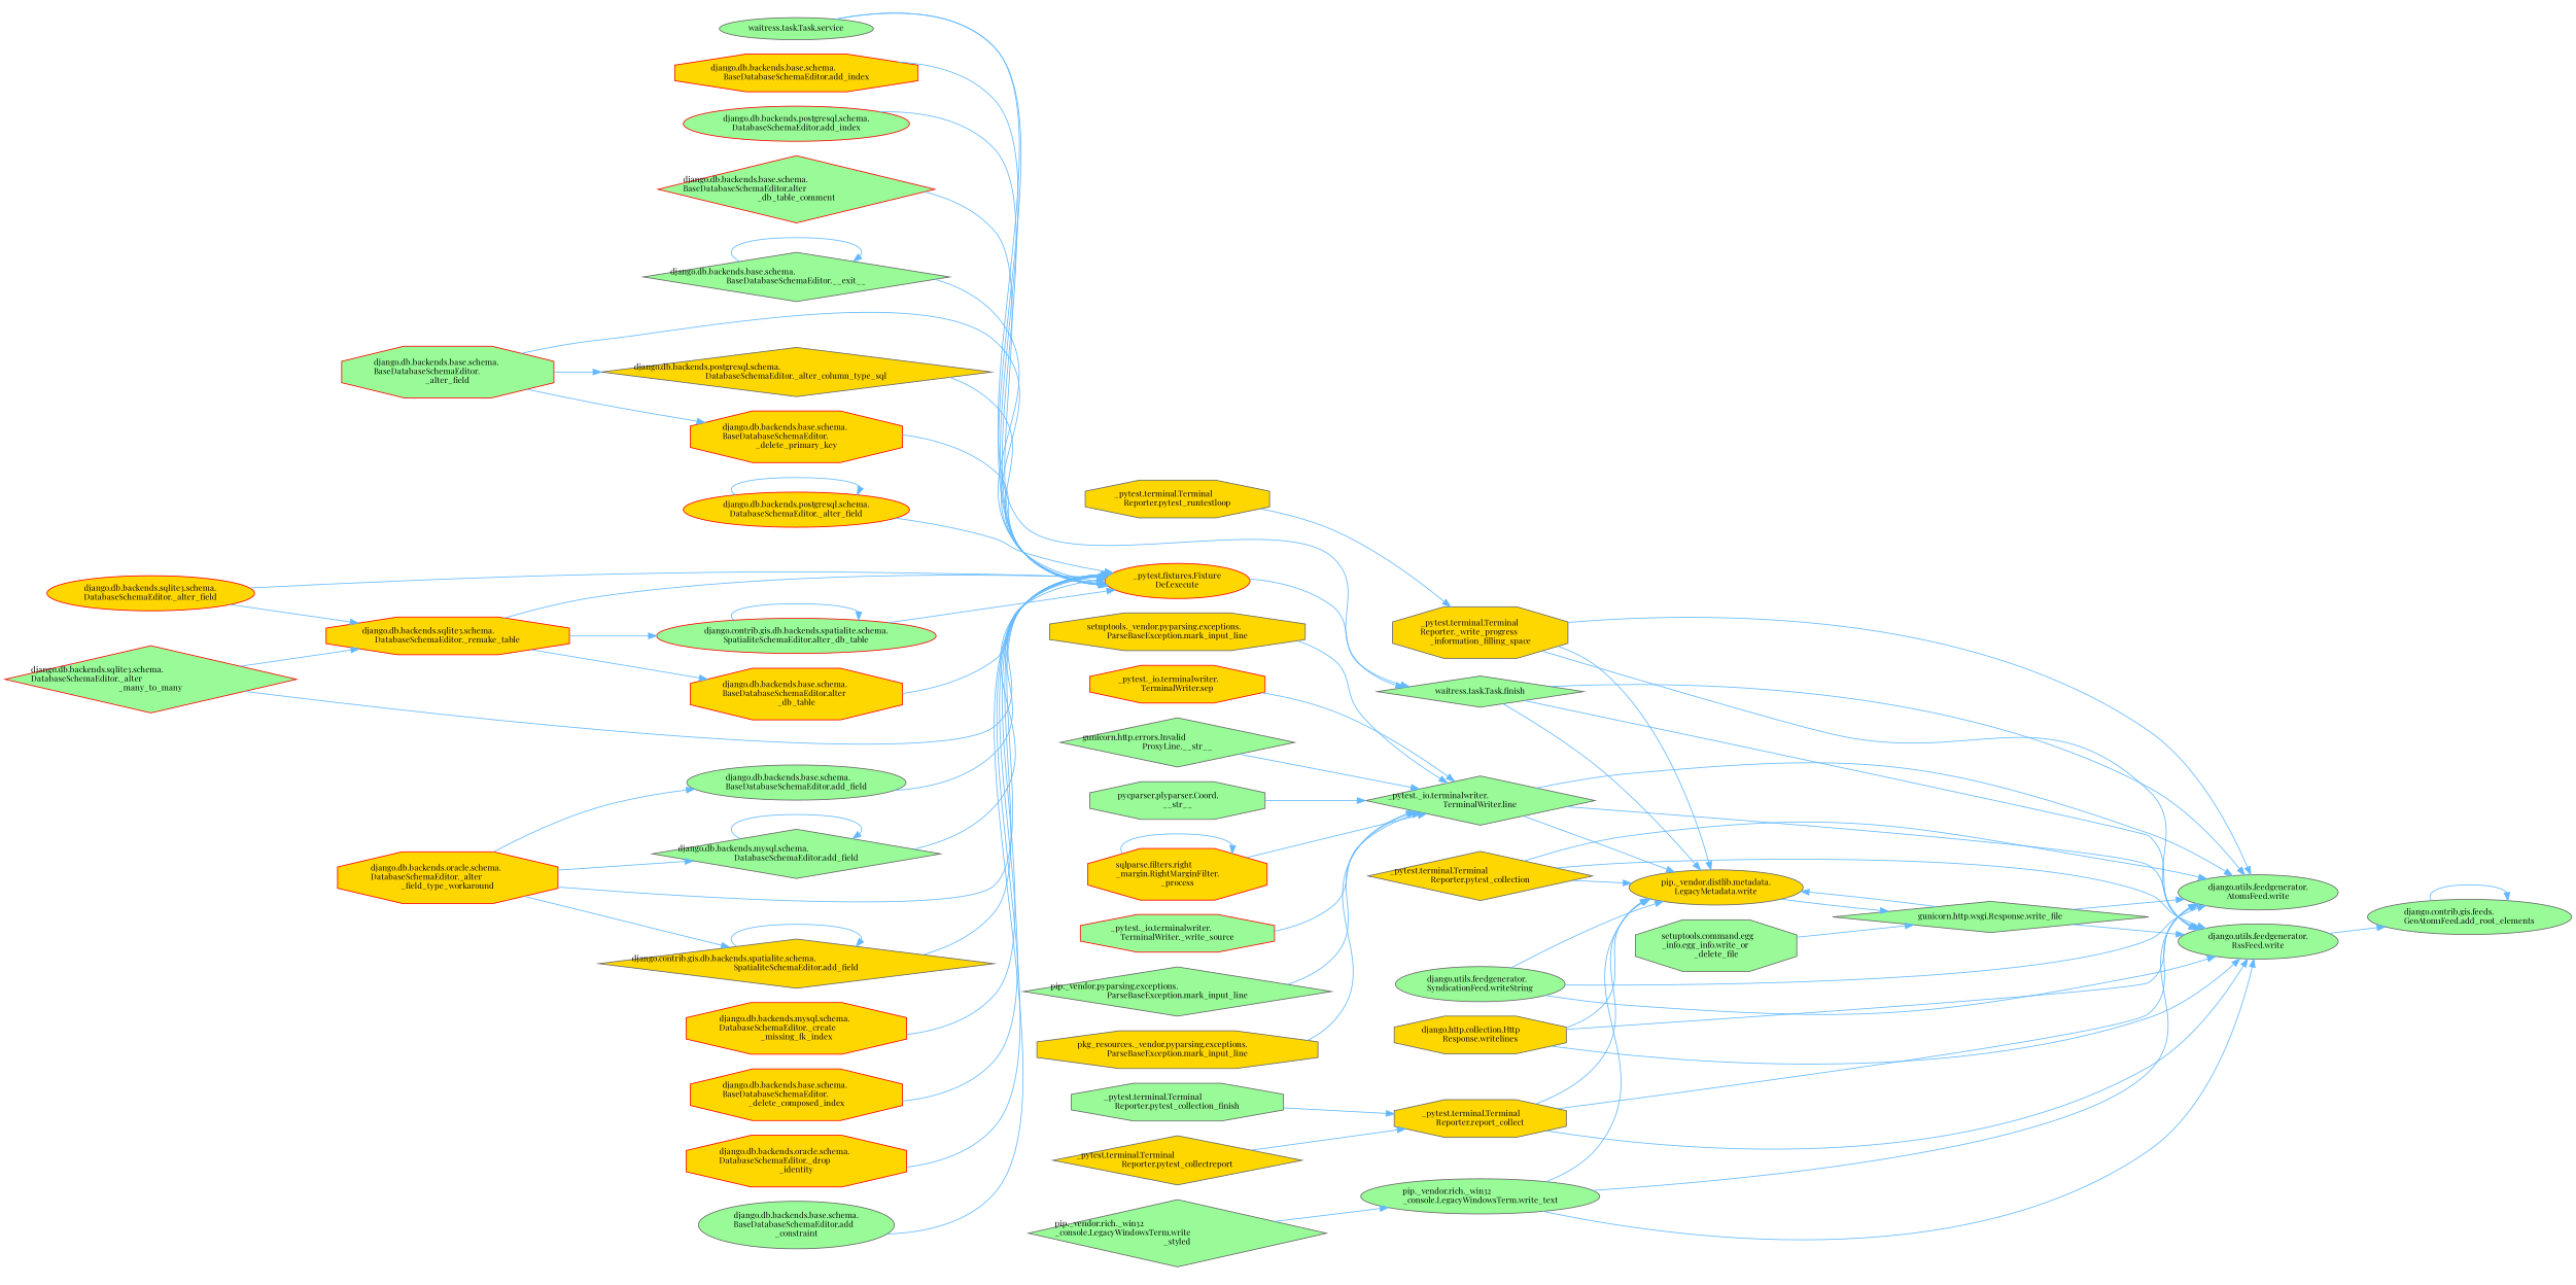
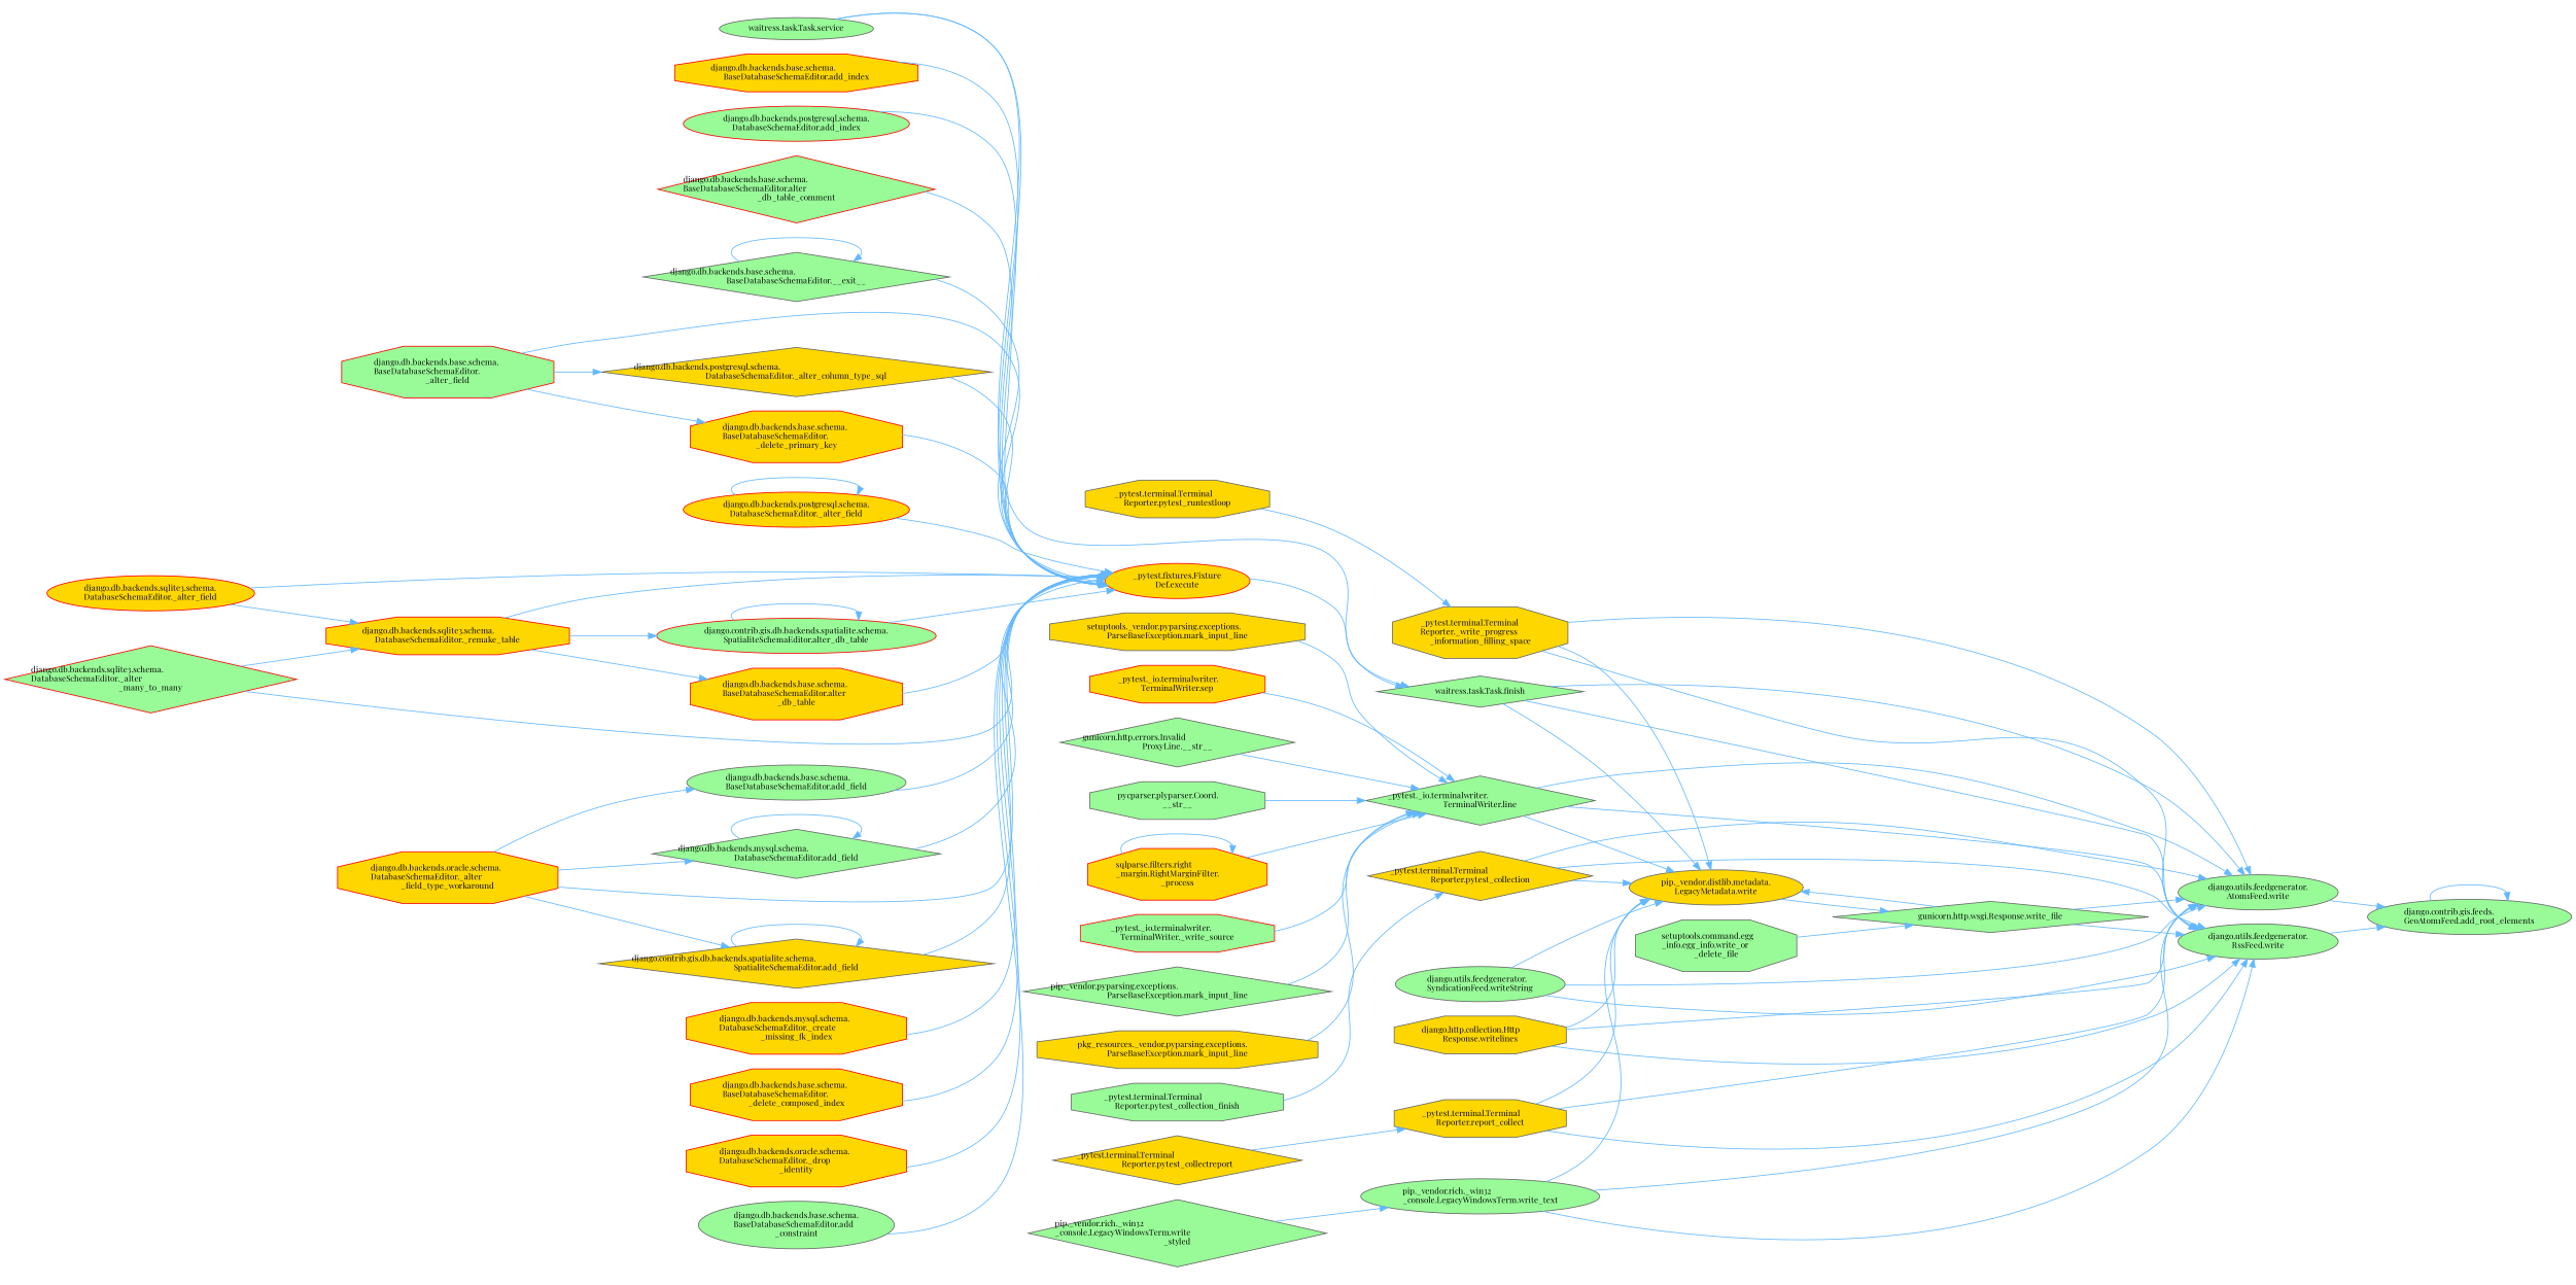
  digraph {
    fontname="Playfair Display"
    rankdir=RL
    node [color=grey40 fillcolor=palegreen fontname="Playfair Display" fontsize=10 shape=octagon style=filled]
    edge [color=steelblue1 dir=back fontname="Playfair Display" fontsize=10 labelfontname=Helvetica labelfontsize=10 style=solid]
    n1 [color=gray40 fontcolor=black height=0.2 label="django.contrib.gis.feeds.\lGeoAtom1Feed.add_root_elements" shape=ellipse width=0.4]
    n2 [height=0.2 label="django.utils.feedgenerator.\lAtom1Feed.write" shape=ellipse width=0.4]
    n3 [height=0.2 label="django.utils.feedgenerator.\lRssFeed.write" shape=ellipse width=0.4]
    n4 [fillcolor=gold height=0.2 label="_pytest.terminal.Terminal\lReporter._write_progress\l_information_filling_space" width=0.4]
    n5 [height=0.2 label="waitress.task.Task.finish" shape=diamond width=0.4]
    n6 [height=0.2 label="_pytest._io.terminalwriter.\lTerminalWriter.line" shape=diamond width=0.4]
    n7 [fillcolor=gold height=0.2 label="_pytest.terminal.Terminal\lReporter.pytest_collection" shape=diamond width=0.4]
    n8 [fillcolor=gold height=0.2 label="_pytest.terminal.Terminal\lReporter.report_collect" width=0.4]
    n9 [height=0.2 label="gunicorn.http.wsgi.Response.write_file" shape=diamond width=0.4]
    n10 [height=0.2 label="pip._vendor.rich._win32\l_console.LegacyWindowsTerm.write_text" shape=ellipse width=0.4]
    n11 [fillcolor=gold height=0.2 label="django.http.collection.Http\lResponse.writelines" width=0.4]
    n12 [height=0.2 label="django.utils.feedgenerator.\lSyndicationFeed.writeString" shape=ellipse width=0.4]
    n13 [fillcolor=gold height=0.2 label="_pytest.terminal.Terminal\lReporter.pytest_runtestloop" width=0.4]
    n14 [color=red fillcolor=gold height=0.2 label="_pytest.fixtures.Fixture\lDef.execute" shape=ellipse width=0.4]
    n15 [height=0.2 label="waitress.task.Task.service" shape=ellipse width=0.4]
    n16 [height=0.2 label="gunicorn.http.errors.Invalid\lProxyLine.__str__" shape=diamond width=0.4]
    n17 [height=0.2 label="pycparser.plyparser.Coord.\l__str__" width=0.4]
    n18 [color=red fillcolor=gold height=0.2 label="sqlparse.filters.right\l_margin.RightMarginFilter.\l_process" width=0.4]
    n19 [color=red height=0.2 label="_pytest._io.terminalwriter.\lTerminalWriter._write_source" width=0.4]
    n20 [height=0.2 label="pip._vendor.pyparsing.exceptions.\lParseBaseException.mark_input_line" shape=diamond width=0.4]
    n21 [fillcolor=gold height=0.2 label="pkg_resources._vendor.pyparsing.exceptions.\lParseBaseException.mark_input_line" width=0.4]
    n22 [fillcolor=gold height=0.2 label="setuptools._vendor.pyparsing.exceptions.\lParseBaseException.mark_input_line" width=0.4]
    n23 [color=red fillcolor=gold height=0.2 label="_pytest._io.terminalwriter.\lTerminalWriter.sep" width=0.4]
    n24 [height=0.2 label="_pytest.terminal.Terminal\lReporter.pytest_collection_finish" width=0.4]
    n25 [fillcolor=gold height=0.2 label="_pytest.terminal.Terminal\lReporter.pytest_collectreport" shape=diamond width=0.4]
    n26 [fillcolor=gold height=0.2 label="pip._vendor.distlib.metadata.\lLegacyMetadata.write" shape=ellipse width=0.4]
    n27 [height=0.2 label="setuptools.command.egg\l_info.egg_info.write_or\l_delete_file" width=0.4]
    n28 [height=0.2 label="pip._vendor.rich._win32\l_console.LegacyWindowsTerm.write\l_styled" shape=diamond width=0.4]
    n29 [height=0.2 label="django.db.backends.base.schema.\lBaseDatabaseSchemaEditor.__exit__" shape=diamond width=0.4]
    n30 [fillcolor=gold height=0.2 label="django.db.backends.postgresql.schema.\lDatabaseSchemaEditor._alter_column_type_sql" shape=diamond width=0.4]
    n31 [color=red height=0.2 label="django.db.backends.base.schema.\lBaseDatabaseSchemaEditor.\l_alter_field" width=0.4]
    n32 [color=red fillcolor=gold height=0.2 label="django.db.backends.postgresql.schema.\lDatabaseSchemaEditor._alter_field" shape=ellipse width=0.4]
    n33 [color=red fillcolor=gold height=0.2 label="django.db.backends.sqlite3.schema.\lDatabaseSchemaEditor._alter_field" shape=ellipse width=0.4]
    n34 [color=red fillcolor=gold height=0.2 label="django.db.backends.oracle.schema.\lDatabaseSchemaEditor._alter\l_field_type_workaround" width=0.4]
    n35 [color=red height=0.2 label="django.db.backends.sqlite3.schema.\lDatabaseSchemaEditor._alter\l_many_to_many" shape=diamond width=0.4]
    n36 [color=red fillcolor=gold height=0.2 label="django.db.backends.mysql.schema.\lDatabaseSchemaEditor._create\l_missing_fk_index" width=0.4]
    n37 [color=red fillcolor=gold height=0.2 label="django.db.backends.base.schema.\lBaseDatabaseSchemaEditor.\l_delete_composed_index" width=0.4]
    n38 [color=red fillcolor=gold height=0.2 label="django.db.backends.base.schema.\lBaseDatabaseSchemaEditor.\l_delete_primary_key" width=0.4]
    n39 [color=red fillcolor=gold height=0.2 label="django.db.backends.oracle.schema.\lDatabaseSchemaEditor._drop\l_identity" width=0.4]
    n40 [color=red fillcolor=gold height=0.2 label="django.db.backends.sqlite3.schema.\lDatabaseSchemaEditor._remake_table" width=0.4]
    n41 [height=0.2 label="django.db.backends.base.schema.\lBaseDatabaseSchemaEditor.add\l_constraint" shape=ellipse width=0.4]
    n42 [fillcolor=gold height=0.2 label="django.contrib.gis.db.backends.spatialite.schema.\lSpatialiteSchemaEditor.add_field" shape=diamond width=0.4]
    n43 [height=0.2 label="django.db.backends.base.schema.\lBaseDatabaseSchemaEditor.add_field" shape=ellipse width=0.4]
    n44 [height=0.2 label="django.db.backends.mysql.schema.\lDatabaseSchemaEditor.add_field" shape=diamond width=0.4]
    n45 [color=red fillcolor=gold height=0.2 label="django.db.backends.base.schema.\lBaseDatabaseSchemaEditor.add_index" width=0.4]
    n46 [color=red height=0.2 label="django.db.backends.postgresql.schema.\lDatabaseSchemaEditor.add_index" shape=ellipse width=0.4]
    n47 [color=red height=0.2 label="django.contrib.gis.db.backends.spatialite.schema.\lSpatialiteSchemaEditor.alter_db_table" shape=ellipse width=0.4]
    n48 [color=red fillcolor=gold height=0.2 label="django.db.backends.base.schema.\lBaseDatabaseSchemaEditor.alter\l_db_table" width=0.4]
    n49 [color=red height=0.2 label="django.db.backends.base.schema.\lBaseDatabaseSchemaEditor.alter\l_db_table_comment" shape=diamond width=0.4]
    n1 -> n1
+   n1 -> n2
    n1 -> n3
    n2 -> n4
    n2 -> n5
    n2 -> n6
    n2 -> n7
    n2 -> n8
    n2 -> n9
    n2 -> n10
    n2 -> n11
    n2 -> n12
    n3 -> n4
    n3 -> n5
    n3 -> n6
    n3 -> n7
    n3 -> n8
    n3 -> n9
    n3 -> n10
    n3 -> n11
    n3 -> n12
    n4 -> n13
    n5 -> n14
    n5 -> n15
    n6 -> n16
    n6 -> n17
    n6 -> n18
    n6 -> n19
    n6 -> n20
    n6 -> n21
    n6 -> n22
    n6 -> n23
-   n8 -> n24
+   n7 -> n24
    n8 -> n25
    n9 -> n26
    n9 -> n27
    n10 -> n28
    n14 -> n15
    n14 -> n29
    n14 -> n30
    n14 -> n31
    n14 -> n32
    n14 -> n33
    n14 -> n34
    n14 -> n35
    n14 -> n36
    n14 -> n37
    n14 -> n38
    n14 -> n39
    n14 -> n40
    n14 -> n41
    n14 -> n42
    n14 -> n43
    n14 -> n44
    n14 -> n45
    n14 -> n46
    n14 -> n47
    n14 -> n48
    n14 -> n49
    n18 -> n18
    n26 -> n4
    n26 -> n5
    n26 -> n6
    n26 -> n7
    n26 -> n8
    n26 -> n9
    n26 -> n10
    n26 -> n11
    n26 -> n12
    n29 -> n29
    n30 -> n31
    n32 -> n32
    n38 -> n31
    n40 -> n33
    n40 -> n35
    n42 -> n34
    n42 -> n42
    n43 -> n34
    n44 -> n34
    n44 -> n44
    n47 -> n40
    n47 -> n47
    n48 -> n40
  }
